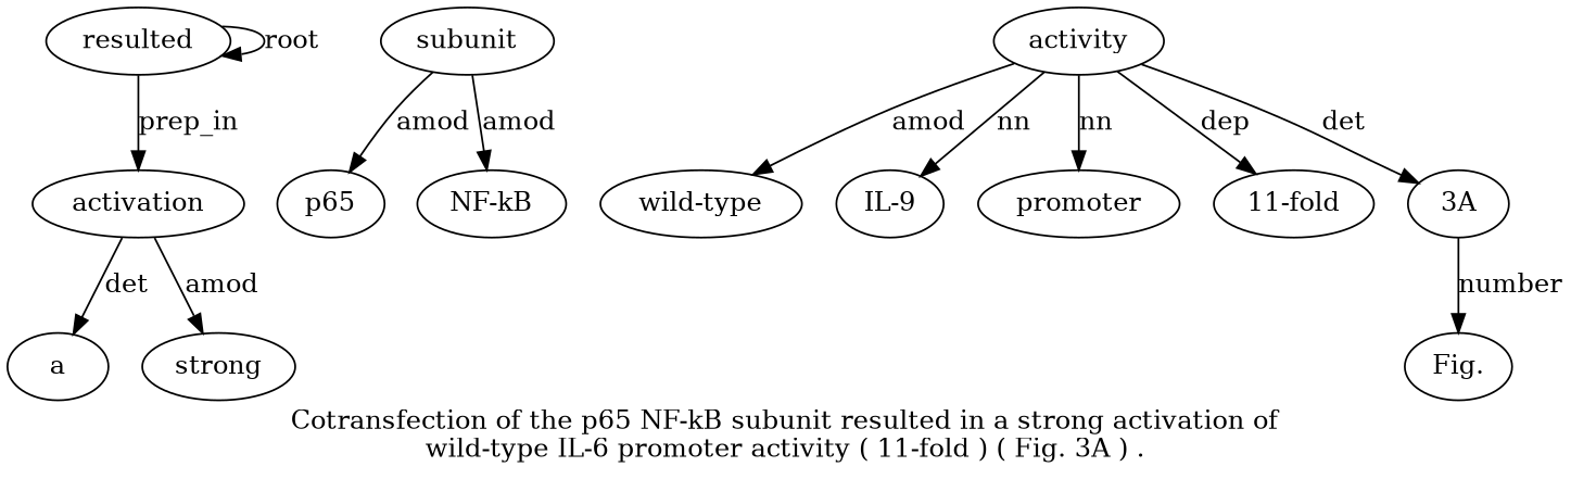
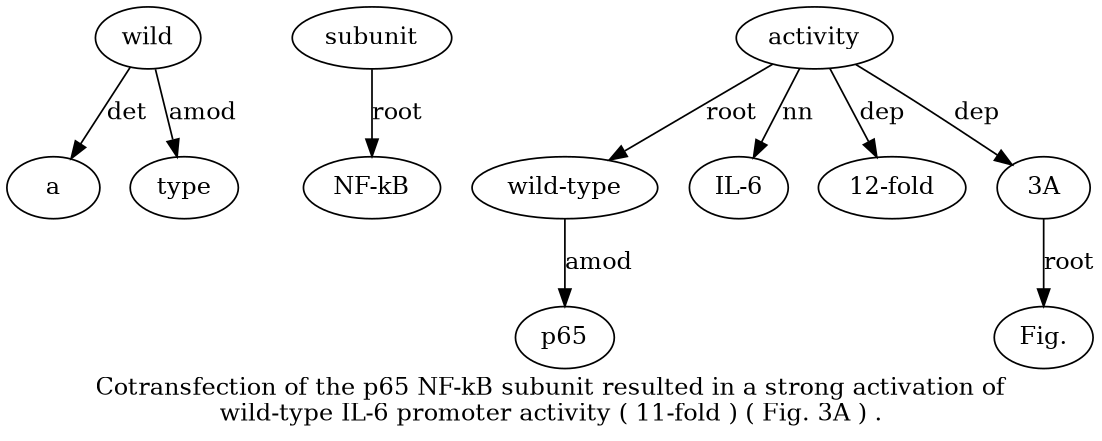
  digraph {
    label="Cotransfection of the p65 NF-kB subunit resulted in a strong activation of\nwild-type IL-6 promoter activity ( 11-fold ) ( Fig. 3A ) ."
    node [fillcolor=white style=filled]
-   n1 [label=resulted]
-   n2 [label=activation]
+   n2 [label=wild]
    n3 [label=a]
-   n4 [label=strong]
+   n4 [label=type]
    n5 [label=subunit]
    n6 [label=p65]
    n7 [label="NF-kB"]
    n8 [label=activity]
    n9 [label="wild-type"]
-   n10 [label="IL-9"]
-   n11 [label=promoter]
-   n12 [label="11-fold"]
+   n10 [label="IL-6"]
+   n12 [label="12-fold"]
    n13 [label="3A"]
    n14 [label="Fig."]
-   n1 -> n1 [label=root]
-   n1 -> n2 [label=prep_in]
    n2 -> n3 [label=det]
    n2 -> n4 [label=amod]
-   n5 -> n6 [label=amod]
-   n5 -> n7 [label=amod]
-   n8 -> n9 [label=amod]
+   n9 -> n6 [label=amod]
+   n5 -> n7 [label=root]
+   n8 -> n9 [label=root]
    n8 -> n10 [label=nn]
-   n8 -> n11 [label=nn]
    n8 -> n12 [label=dep]
-   n8 -> n13 [label=det]
-   n13 -> n14 [label=number]
+   n8 -> n13 [label=dep]
+   n13 -> n14 [label=root]
  }
